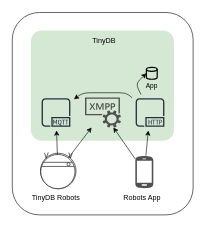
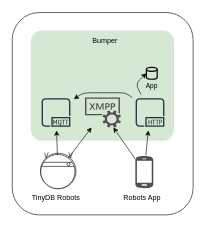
  <mxCell id="0" />
  <mxCell id="1" parent="0" />
  <mxCell id="2" value="" style="rounded=1;whiteSpace=wrap;html=1;strokeColor=#000000;fillColor=#ffffff;" vertex="1" parent="1"><mxGeometry x="20" y="20" width="302" height="338" as="geometry" /></mxCell>
  <mxCell id="3" value="" style="group;fillColor=#ffffff;" vertex="1" connectable="0" parent="1"><mxGeometry x="203.5" y="259" width="81" height="73.5" as="geometry" /></mxCell>
  <mxCell id="4" value="" style="pointerEvents=1;shadow=0;dashed=0;html=1;strokeColor=none;fillColor=#505050;labelPosition=center;verticalLabelPosition=bottom;verticalAlign=top;outlineConnect=0;align=center;shape=mxgraph.office.devices.cell_phone_android_proportional;aspect=fixed;" vertex="1" parent="3"><mxGeometry x="22" width="30" height="55" as="geometry" /></mxCell>
  <mxCell id="5" value="Robots App" style="text;html=1;resizable=0;points=[];autosize=1;align=left;verticalAlign=top;spacingTop=-4;" vertex="1" parent="3"><mxGeometry y="59.5" width="81" height="14" as="geometry" /></mxCell>
  <mxCell id="6" value="" style="group;fillColor=#ffffff;" vertex="1" connectable="0" parent="1"><mxGeometry x="51" y="255" width="98" height="77.5" as="geometry" /></mxCell>
  <mxCell id="7" value="" style="group" vertex="1" connectable="0" parent="6"><mxGeometry x="16" width="60" height="62" as="geometry" /></mxCell>
  <mxCell id="8" value="" style="group" vertex="1" connectable="0" parent="7"><mxGeometry width="60" height="62" as="geometry" /></mxCell>
  <mxCell id="9" value="" style="ellipse;whiteSpace=wrap;html=1;aspect=fixed;" vertex="1" parent="8"><mxGeometry width="59.417" height="59.417" as="geometry" /></mxCell>
  <mxCell id="10" value="" style="ellipse;whiteSpace=wrap;html=1;aspect=fixed;" vertex="1" parent="8"><mxGeometry x="0.577" y="2.087" width="57.131" height="57.131" as="geometry" /></mxCell>
  <mxCell id="11" value="" style="endArrow=none;html=1;" edge="1" parent="8"><mxGeometry width="50" height="50" relative="1" as="geometry"><mxPoint x="2.308" y="22.058" as="sourcePoint" /><mxPoint x="56.538" y="22.058" as="targetPoint" /></mxGeometry></mxCell>
  <mxCell id="12" value="" style="endArrow=none;html=1;" edge="1" parent="8"><mxGeometry width="50" height="50" relative="1" as="geometry"><mxPoint x="5.481" y="15.202" as="sourcePoint" /><mxPoint x="53.077" y="15.202" as="targetPoint" /></mxGeometry></mxCell>
  <mxCell id="13" value="" style="ellipse;whiteSpace=wrap;html=1;aspect=fixed;" vertex="1" parent="8"><mxGeometry x="44.423" y="15.798" width="5.142" height="5.142" as="geometry" /></mxCell>
  <mxCell id="14" value="" style="group;rotation=-20;direction=south;" vertex="1" connectable="0" parent="8"><mxGeometry x="7.933" y="-1.938" width="8.654" height="6.26" as="geometry" /></mxCell>
  <mxCell id="15" value="" style="endArrow=none;html=1;" edge="1" parent="14"><mxGeometry width="50" height="50" relative="1" as="geometry"><mxPoint x="1.731" y="10.135" as="sourcePoint" /><mxPoint x="-1.154" y="1.192" as="targetPoint" /></mxGeometry></mxCell>
  <mxCell id="16" value="" style="endArrow=none;html=1;" edge="1" parent="14"><mxGeometry width="50" height="50" relative="1" as="geometry"><mxPoint x="1.731" y="9.538" as="sourcePoint" /><mxPoint x="5.192" y="0.596" as="targetPoint" /></mxGeometry></mxCell>
  <mxCell id="17" value="" style="group;rotation=-20;direction=south;" vertex="1" connectable="0" parent="8"><mxGeometry x="48.606" y="-2.236" width="8.654" height="6.26" as="geometry" /></mxCell>
  <mxCell id="18" value="" style="endArrow=none;html=1;" edge="1" parent="17"><mxGeometry width="50" height="50" relative="1" as="geometry"><mxPoint x="1.731" y="10.135" as="sourcePoint" /><mxPoint x="-1.154" y="1.192" as="targetPoint" /></mxGeometry></mxCell>
  <mxCell id="19" value="" style="endArrow=none;html=1;" edge="1" parent="17"><mxGeometry width="50" height="50" relative="1" as="geometry"><mxPoint x="1.731" y="10.135" as="sourcePoint" /><mxPoint x="4.615" y="1.788" as="targetPoint" /></mxGeometry></mxCell>
  <mxCell id="20" value="TinyDB Robots" style="text;html=1;resizable=0;points=[];autosize=1;align=left;verticalAlign=top;spacingTop=-4;" vertex="1" parent="6"><mxGeometry y="63.5" width="98" height="14" as="geometry" /></mxCell>
  <mxCell id="21" value="" style="group" vertex="1" connectable="0" parent="1"><mxGeometry x="51" y="50" width="239" height="184" as="geometry" /></mxCell>
  <mxCell id="22" value="" style="rounded=1;arcSize=10;strokeColor=none;fillColor=#D5E8D4;gradientColor=none;" vertex="1" parent="21"><mxGeometry width="239" height="184" as="geometry" /></mxCell>
  <mxCell id="23" value="" style="shape=image;html=1;verticalAlign=top;verticalLabelPosition=bottom;labelBackgroundColor=#ffffff;imageAspect=0;aspect=fixed;image=https://cdn4.iconfinder.com/data/icons/scripting-and-programming-languages/512/Python_logo-128.png" vertex="1" parent="21"><mxGeometry x="93" y="28" width="67" height="67" as="geometry" /></mxCell>
  <mxCell id="24" value="" style="outlineConnect=0;fontColor=#232F3E;gradientColor=none;strokeColor=#232F3E;fillColor=none;dashed=0;verticalLabelPosition=bottom;verticalAlign=top;align=center;html=1;fontSize=12;fontStyle=0;aspect=fixed;shape=mxgraph.aws4.resourceIcon;resIcon=mxgraph.aws4.mqtt_protocol;" vertex="1" parent="21"><mxGeometry x="12" y="107" width="60" height="60" as="geometry" /></mxCell>
- <mxCell id="25" value="TinyDB" style="text;html=1;resizable=0;points=[];autosize=1;align=left;verticalAlign=top;spacingTop=-4;" vertex="1" parent="21"><mxGeometry x="100.5" y="7" width="52" height="14" as="geometry" /></mxCell>
+ <mxCell id="25" value="Bumper" style="text;html=1;resizable=0;points=[];autosize=1;align=left;verticalAlign=top;spacingTop=-4;" vertex="1" parent="21"><mxGeometry x="100.5" y="7" width="52" height="14" as="geometry" /></mxCell>
  <mxCell id="26" value="" style="pointerEvents=1;shadow=0;dashed=0;html=1;strokeColor=none;fillColor=#505050;labelPosition=center;verticalLabelPosition=bottom;verticalAlign=top;outlineConnect=0;align=center;shape=mxgraph.office.communications.xmpp_service;" vertex="1" parent="21"><mxGeometry x="90.5" y="112" width="60" height="50" as="geometry" /></mxCell>
  <mxCell id="27" style="edgeStyle=none;orthogonalLoop=1;jettySize=auto;html=1;" edge="1" parent="21" source="29" target="24"><mxGeometry relative="1" as="geometry"><Array as="points"><mxPoint x="159" y="104" /><mxPoint x="89" y="104" /><mxPoint x="80" y="109" /></Array></mxGeometry></mxCell>
  <mxCell id="28" style="edgeStyle=none;orthogonalLoop=1;jettySize=auto;html=1;entryX=0;entryY=0.5;entryDx=0;entryDy=0;entryPerimeter=0;" edge="1" parent="21" source="29" target="30"><mxGeometry relative="1" as="geometry"><Array as="points"><mxPoint x="175" y="89" /></Array></mxGeometry></mxCell>
  <mxCell id="29" value="" style="outlineConnect=0;fontColor=#232F3E;gradientColor=none;strokeColor=#232F3E;fillColor=none;dashed=0;verticalLabelPosition=bottom;verticalAlign=top;align=center;html=1;fontSize=12;fontStyle=0;aspect=fixed;shape=mxgraph.aws4.resourceIcon;resIcon=mxgraph.aws4.http_protocol;" vertex="1" parent="21"><mxGeometry x="169" y="107" width="60" height="60" as="geometry" /></mxCell>
  <mxCell id="30" value="&lt;div style=&quot;font-size: 11px&quot;&gt;&lt;font style=&quot;font-size: 11px&quot;&gt;&lt;br&gt;&lt;/font&gt;&lt;/div&gt;&lt;div style=&quot;font-size: 11px&quot;&gt;&lt;font style=&quot;font-size: 11px&quot;&gt;&lt;br&gt;&lt;/font&gt;&lt;/div&gt;&lt;div style=&quot;font-size: 11px&quot;&gt;&lt;font style=&quot;font-size: 11px&quot;&gt;&lt;br&gt;&lt;/font&gt;&lt;/div&gt;&lt;div style=&quot;font-size: 11px&quot;&gt;&lt;font style=&quot;font-size: 11px&quot;&gt;App&lt;br&gt;&lt;/font&gt;&lt;/div&gt;" style="strokeWidth=2;html=1;shape=mxgraph.flowchart.database;whiteSpace=wrap;fillColor=none;" vertex="1" parent="21"><mxGeometry x="193" y="61.5" width="18" height="20" as="geometry" /></mxCell>
  <mxCell id="31" style="orthogonalLoop=1;jettySize=auto;html=1;" edge="1" parent="1" source="10" target="24"><mxGeometry relative="1" as="geometry" /></mxCell>
  <mxCell id="32" style="orthogonalLoop=1;jettySize=auto;html=1;" edge="1" parent="1" source="10" target="26"><mxGeometry relative="1" as="geometry" /></mxCell>
  <mxCell id="33" style="orthogonalLoop=1;jettySize=auto;html=1;" edge="1" parent="1" source="4" target="29"><mxGeometry relative="1" as="geometry" /></mxCell>
  <mxCell id="34" style="orthogonalLoop=1;jettySize=auto;html=1;" edge="1" parent="1" source="4" target="26"><mxGeometry relative="1" as="geometry" /></mxCell>
